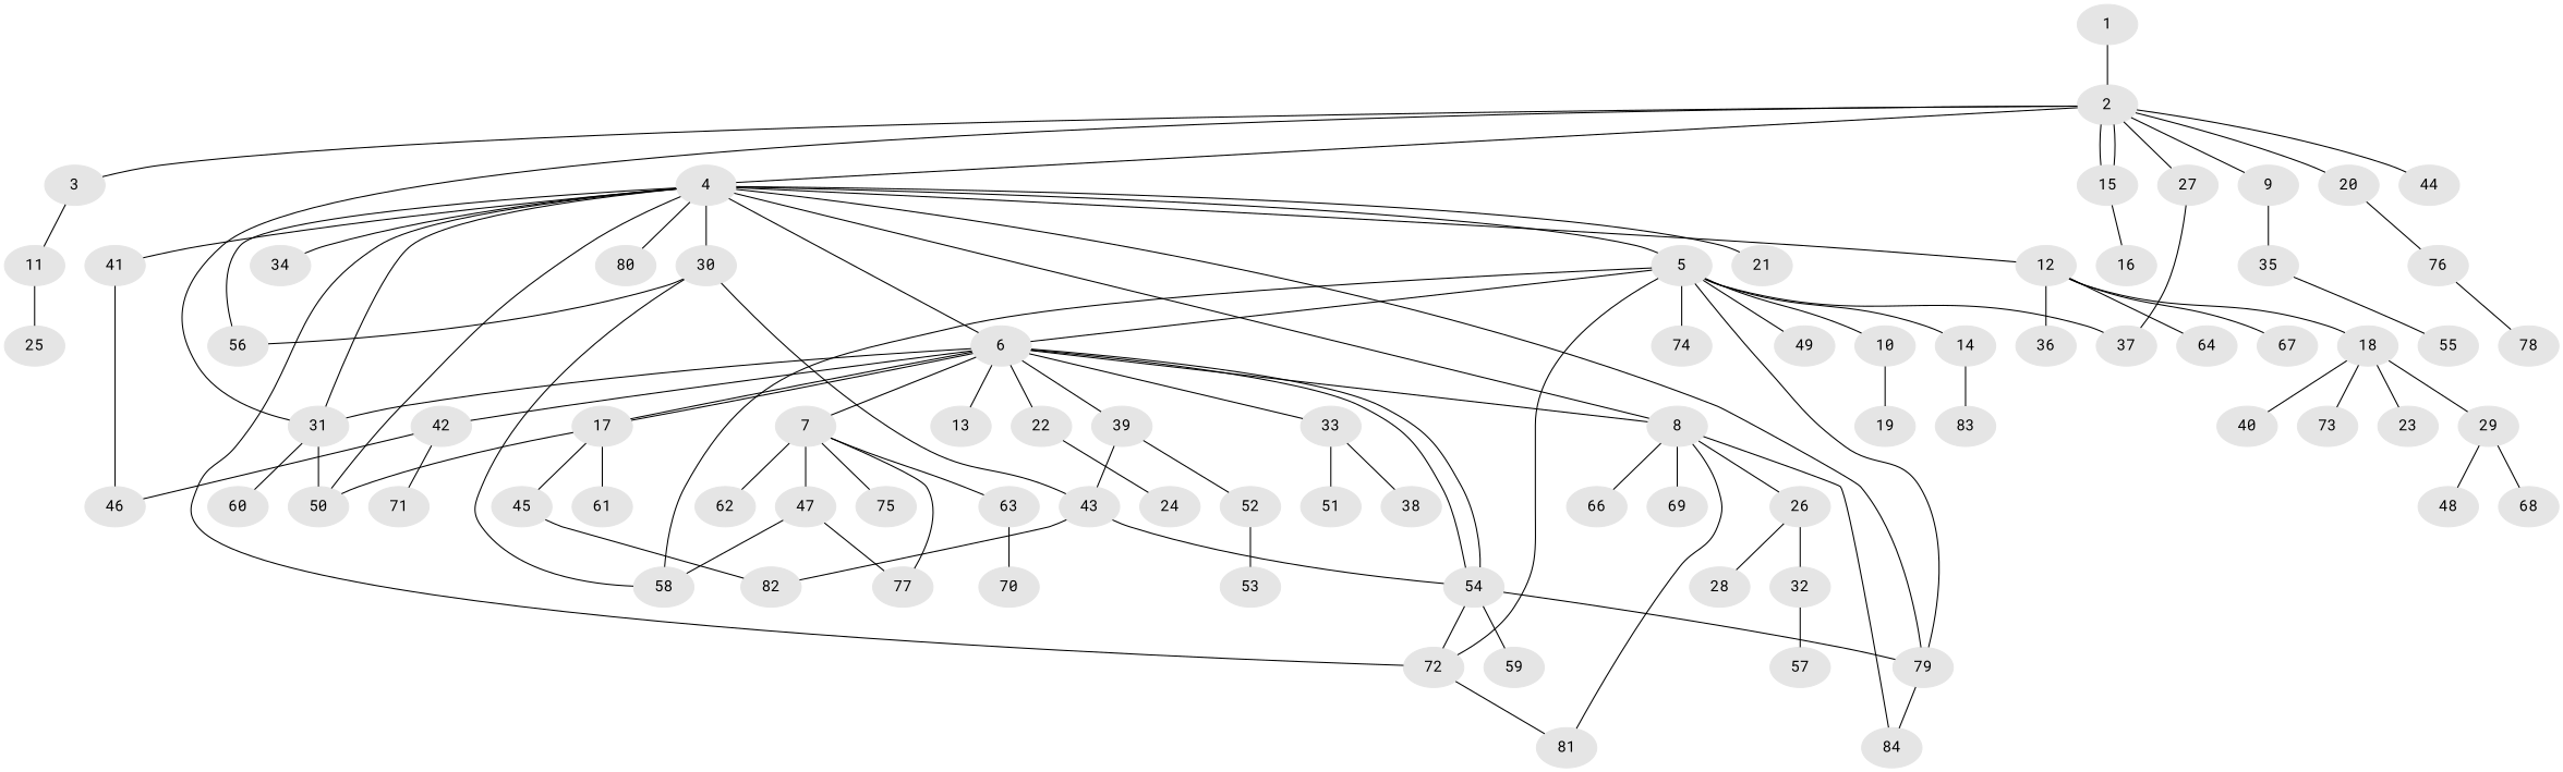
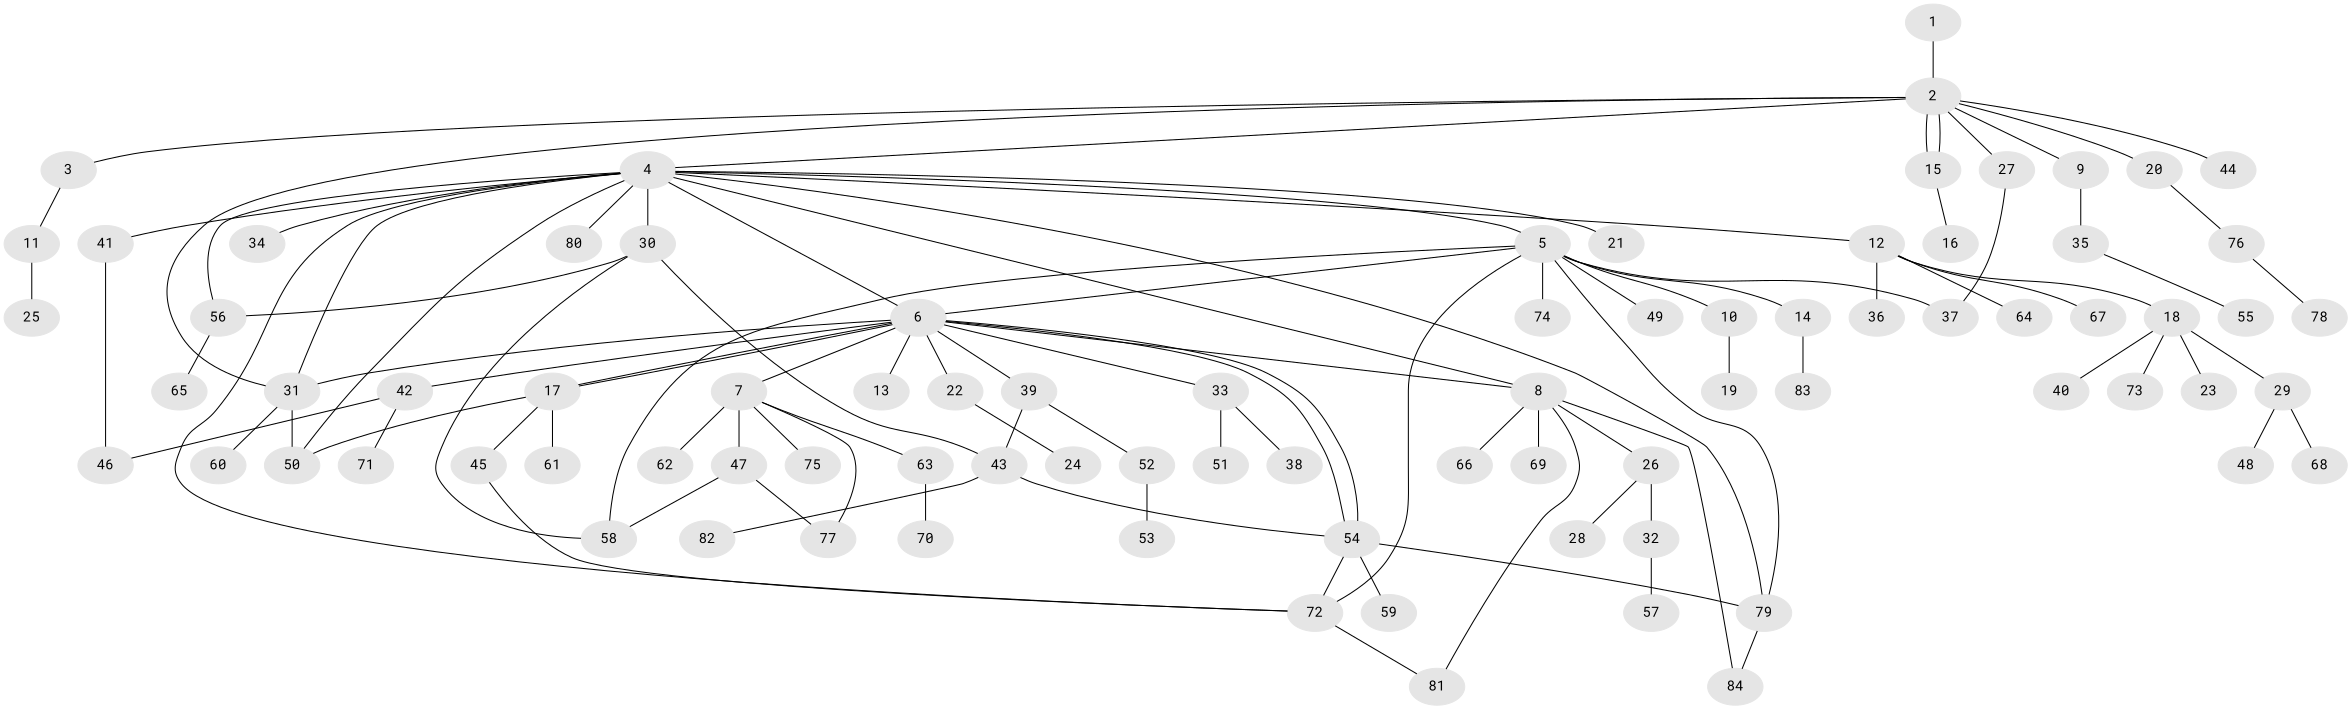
  graph {
    fontname="Roboto Mono"
    node [color=gray90 fontname="Roboto Mono" style=filled]
    edge [fontname="Roboto Mono"]
    1
    2
    3
    4
    9
    15
    20
    27
    31
    44
    11
    5
    6
    8
    12
    21
    30
    34
    41
    50
    56
    72
    79
    80
    35
    16
    76
    37
    60
    25
    10
    14
    49
    58
    74
    7
    13
    17
    22
    33
    39
    42
    54
    26
    66
    69
    81
    84
    18
    36
    64
    67
    43
    46
+   65
    19
    83
    47
    62
    63
    75
    77
    45
    61
    24
    38
    51
    52
    71
    59
    70
    28
    32
    55
    23
    29
    40
    73
    48
    68
    78
    57
    82
    53
    1 -- 2
    2 -- 3
    2 -- 4
    2 -- 9
    2 -- 15
    2 -- 15
    2 -- 20
    2 -- 27
    2 -- 31
    2 -- 44
    3 -- 11
    4 -- 31
    4 -- 5
    4 -- 6
    4 -- 8
    4 -- 12
    4 -- 21
    4 -- 30
    4 -- 34
    4 -- 41
    4 -- 50
    4 -- 56
    4 -- 72
    4 -- 79
    4 -- 80
    9 -- 35
    15 -- 16
    20 -- 76
    27 -- 37
    31 -- 50
    31 -- 60
    11 -- 25
    5 -- 6
    5 -- 72
    5 -- 79
    5 -- 37
    5 -- 10
    5 -- 14
    5 -- 49
    5 -- 58
    5 -- 74
    6 -- 31
    6 -- 8
    6 -- 7
    6 -- 13
    6 -- 17
    6 -- 17
    6 -- 22
    6 -- 33
    6 -- 39
    6 -- 42
    6 -- 54
    6 -- 54
    8 -- 26
    8 -- 66
    8 -- 69
    8 -- 81
    8 -- 84
    12 -- 18
    12 -- 36
    12 -- 64
    12 -- 67
    30 -- 56
    30 -- 58
    30 -- 43
    41 -- 46
+   56 -- 65
    72 -- 81
    79 -- 84
    35 -- 55
    76 -- 78
    10 -- 19
    14 -- 83
    7 -- 47
    7 -- 62
    7 -- 63
    7 -- 75
    7 -- 77
    17 -- 50
    17 -- 45
    17 -- 61
    22 -- 24
    33 -- 38
    33 -- 51
    39 -- 43
    39 -- 52
    42 -- 46
    42 -- 71
    54 -- 72
    54 -- 79
    54 -- 59
    26 -- 28
    26 -- 32
    18 -- 23
    18 -- 29
    18 -- 40
    18 -- 73
    43 -- 54
    43 -- 82
    47 -- 58
    47 -- 77
    63 -- 70
-   45 -- 82
+   45 -- 72
    52 -- 53
    32 -- 57
    29 -- 48
    29 -- 68
  }
